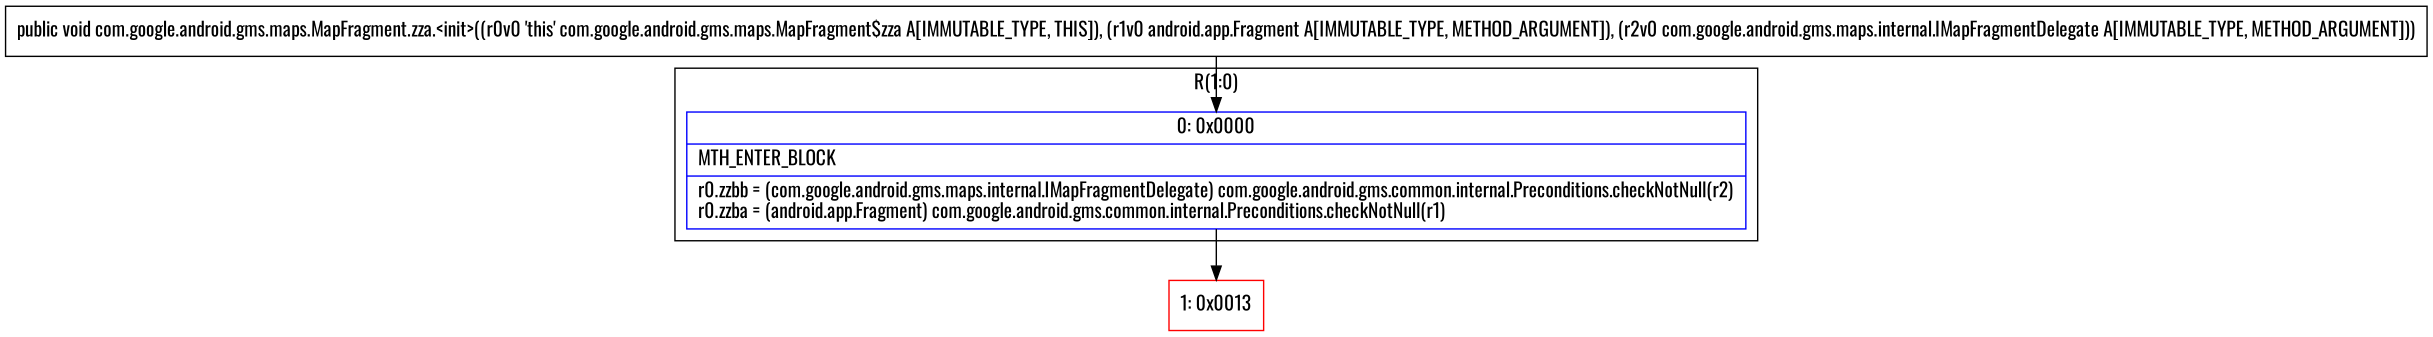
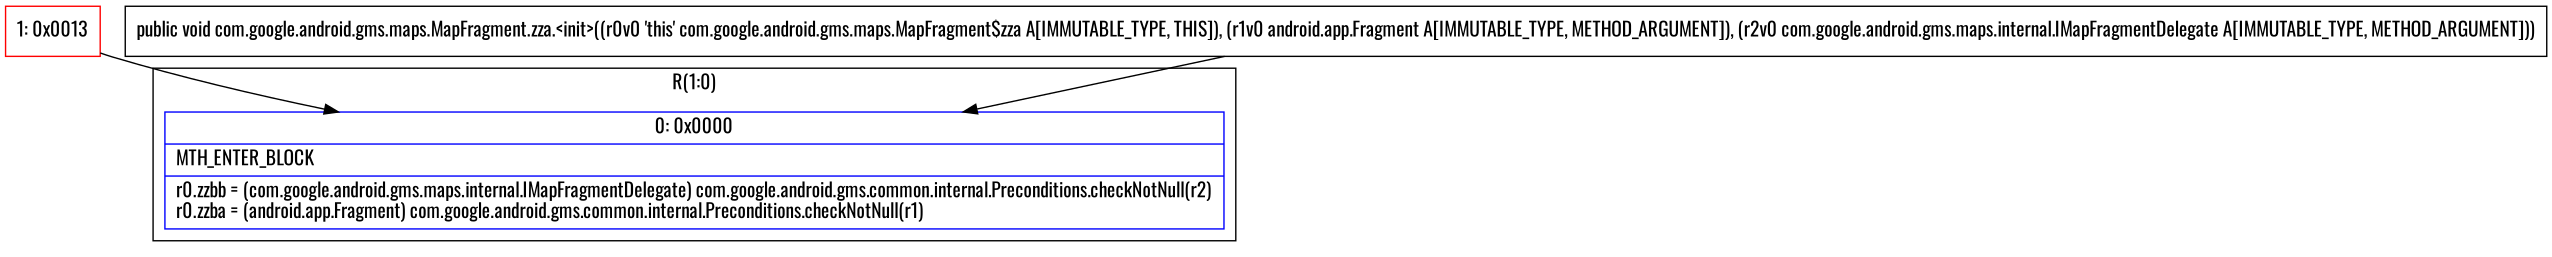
  digraph {
    fontname=Oswald
    node [shape=record fontname=Oswald]
    edge [fontname=Oswald]
    n1 [color=blue label="{0\:\ 0x0000|MTH_ENTER_BLOCK\l|r0.zzbb = (com.google.android.gms.maps.internal.IMapFragmentDelegate) com.google.android.gms.common.internal.Preconditions.checkNotNull(r2)\lr0.zzba = (android.app.Fragment) com.google.android.gms.common.internal.Preconditions.checkNotNull(r1)\l}"]
    n2 [color=red label="{1\:\ 0x0013}"]
    n3 [label="{public void com.google.android.gms.maps.MapFragment.zza.\<init\>((r0v0 'this' com.google.android.gms.maps.MapFragment$zza A[IMMUTABLE_TYPE, THIS]), (r1v0 android.app.Fragment A[IMMUTABLE_TYPE, METHOD_ARGUMENT]), (r2v0 com.google.android.gms.maps.internal.IMapFragmentDelegate A[IMMUTABLE_TYPE, METHOD_ARGUMENT])) }"]
    subgraph cluster_1 {
      label="R(1:0)"
      n1
    }
-   n1 -> n2
+   n2 -> n1
    n3 -> n1
  }
